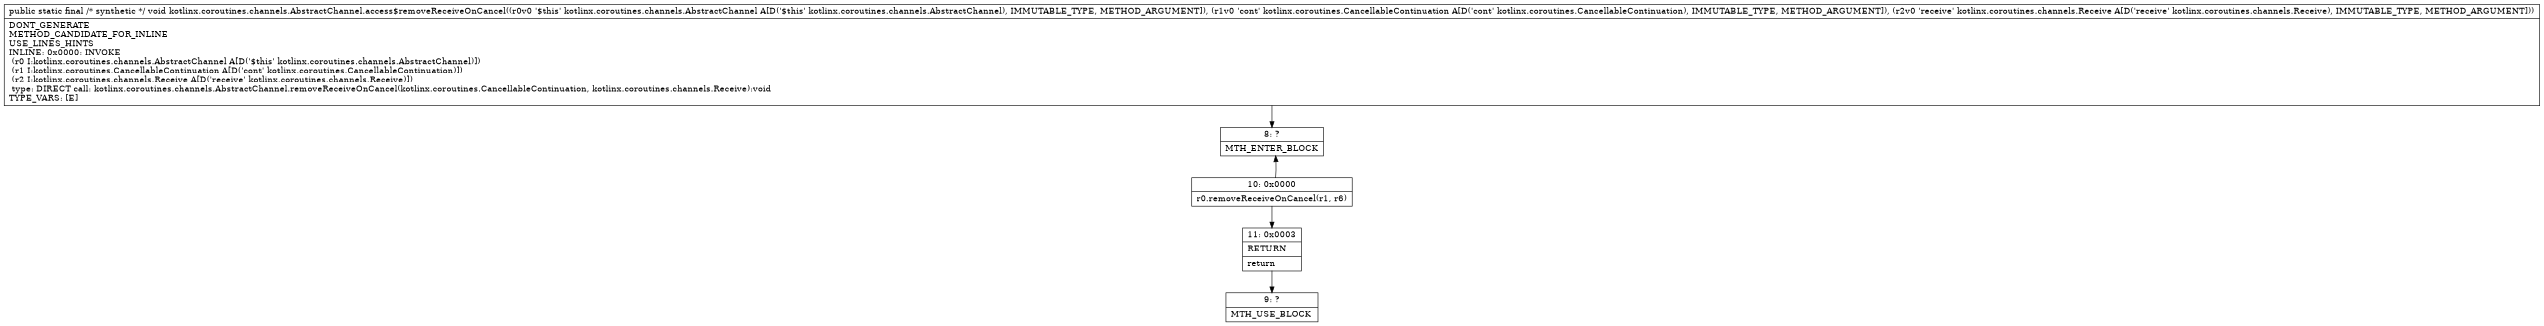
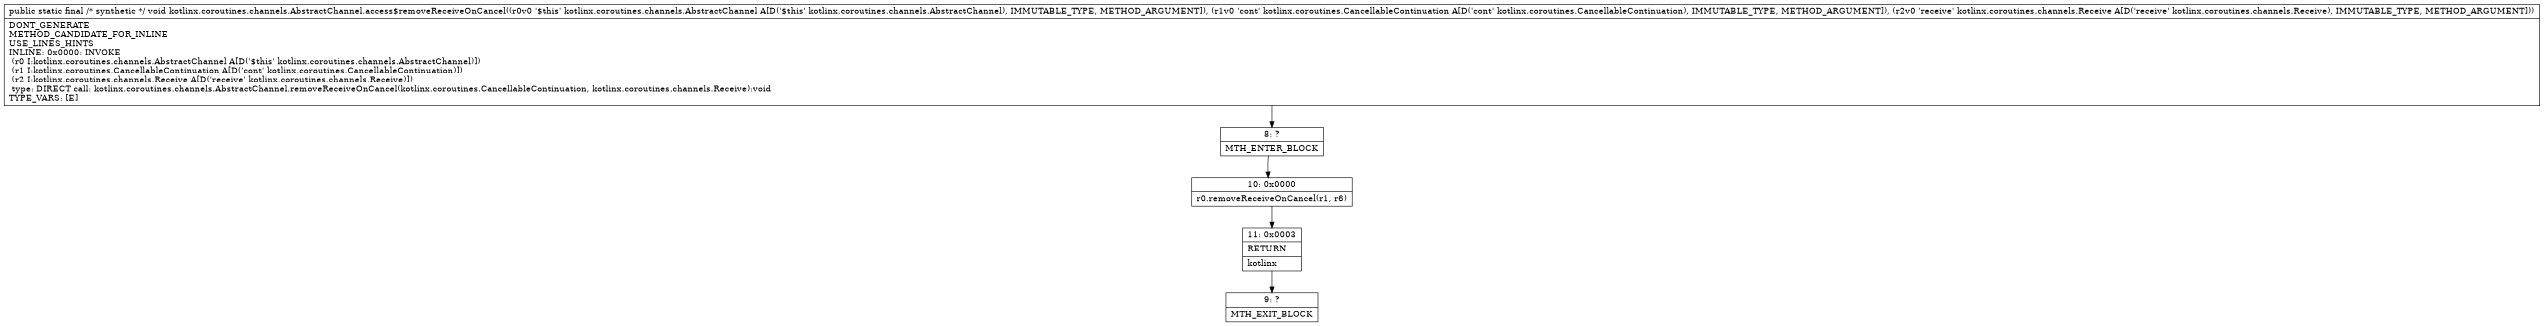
  digraph {
    node [shape=record]
    n1 [label="{8\:\ ?|MTH_ENTER_BLOCK\l}"]
    n2 [label="{10\:\ 0x0000|r0.removeReceiveOnCancel(r1, r6)\l}"]
-   n3 [label="{11\:\ 0x0003|RETURN\l|return\l}"]
-   n4 [label="{9\:\ ?|MTH_USE_BLOCK\l}"]
+   n3 [label="{11\:\ 0x0003|RETURN\l|kotlinx\l}"]
+   n4 [label="{9\:\ ?|MTH_EXIT_BLOCK\l}"]
    n5 [label="{public static final \/* synthetic *\/ void kotlinx.coroutines.channels.AbstractChannel.access$removeReceiveOnCancel((r0v0 '$this' kotlinx.coroutines.channels.AbstractChannel A[D('$this' kotlinx.coroutines.channels.AbstractChannel), IMMUTABLE_TYPE, METHOD_ARGUMENT]), (r1v0 'cont' kotlinx.coroutines.CancellableContinuation A[D('cont' kotlinx.coroutines.CancellableContinuation), IMMUTABLE_TYPE, METHOD_ARGUMENT]), (r2v0 'receive' kotlinx.coroutines.channels.Receive A[D('receive' kotlinx.coroutines.channels.Receive), IMMUTABLE_TYPE, METHOD_ARGUMENT]))  | DONT_GENERATE\lMETHOD_CANDIDATE_FOR_INLINE\lUSE_LINES_HINTS\lINLINE: 0x0000: INVOKE  \l  (r0 I:kotlinx.coroutines.channels.AbstractChannel A[D('$this' kotlinx.coroutines.channels.AbstractChannel)])\l  (r1 I:kotlinx.coroutines.CancellableContinuation A[D('cont' kotlinx.coroutines.CancellableContinuation)])\l  (r2 I:kotlinx.coroutines.channels.Receive A[D('receive' kotlinx.coroutines.channels.Receive)])\l type: DIRECT call: kotlinx.coroutines.channels.AbstractChannel.removeReceiveOnCancel(kotlinx.coroutines.CancellableContinuation, kotlinx.coroutines.channels.Receive):void\lTYPE_VARS: [E]\l}"]
-   n2 -> n1
+   n1 -> n2
    n2 -> n3
    n3 -> n4
    n5 -> n1
  }
